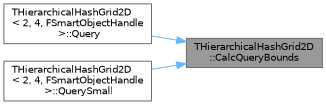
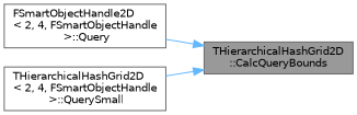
  digraph {
    rankdir=RL
    node [color=grey40 fillcolor=white fontname=Helvetica fontsize=10 shape=box style=filled]
    edge [color=steelblue1 dir=back fontname=Helvetica fontsize=10 labelfontname=Helvetica labelfontsize=10 style=solid]
    n1 [color=gray40 fillcolor=grey60 fontcolor=black height=0.2 label="THierarchicalHashGrid2D\l::CalcQueryBounds" width=0.4]
-   n2 [height=0.2 label="THierarchicalHashGrid2D\l\< 2, 4, FSmartObjectHandle\l \>::Query" width=0.4]
+   n2 [height=0.2 label="FSmartObjectHandle2D\l\< 2, 4, FSmartObjectHandle\l \>::Query" width=0.4]
    n3 [height=0.2 label="THierarchicalHashGrid2D\l\< 2, 4, FSmartObjectHandle\l \>::QuerySmall" width=0.4]
    n1 -> n2
    n1 -> n3
  }
